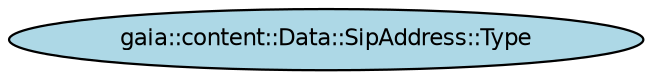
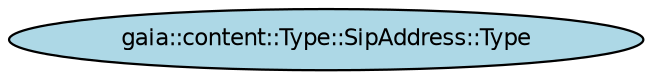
  digraph {
    rankdir=LR
-   n1 [color=black fillcolor=lightblue fontname=Helvetica fontsize=10 height=0.2 label="gaia::content::Data::SipAddress::Type" shape=ellipse style=filled width=0.4]
+   n1 [color=black fillcolor=lightblue fontname=Helvetica fontsize=10 height=0.2 label="gaia::content::Type::SipAddress::Type" shape=ellipse style=filled width=0.4]
  }
